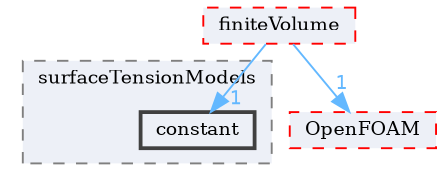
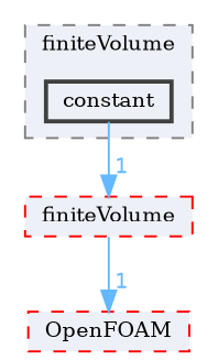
  digraph {
    compound=true
    fontname="DejaVu Serif"
    node [color=red fillcolor="#edf0f7" fontname="DejaVu Serif" fontsize=10 shape=box style="filled,dashed"]
    edge [color=steelblue1 fontcolor=steelblue1 fontname="DejaVu Serif" fontsize=10 headlabel=1 labeldistance=1.5 labelfontname=Helvetica labelfontsize=10]
    n1 [color=grey25 height=0.2 label=constant style="filled,bold" width=0.4]
    n2 [height=0.2 label=finiteVolume width=0.4]
    n3 [height=0.2 label=OpenFOAM width=0.4]
    subgraph cluster_1 {
      bgcolor="#edf0f7"
      fontsize=10
-     label=surfaceTensionModels
+     label=finiteVolume
      pencolor=grey50
      style="filled,dashed"
      n1
    }
-   n2 -> n1
+   n1 -> n2
    n2 -> n3
  }
